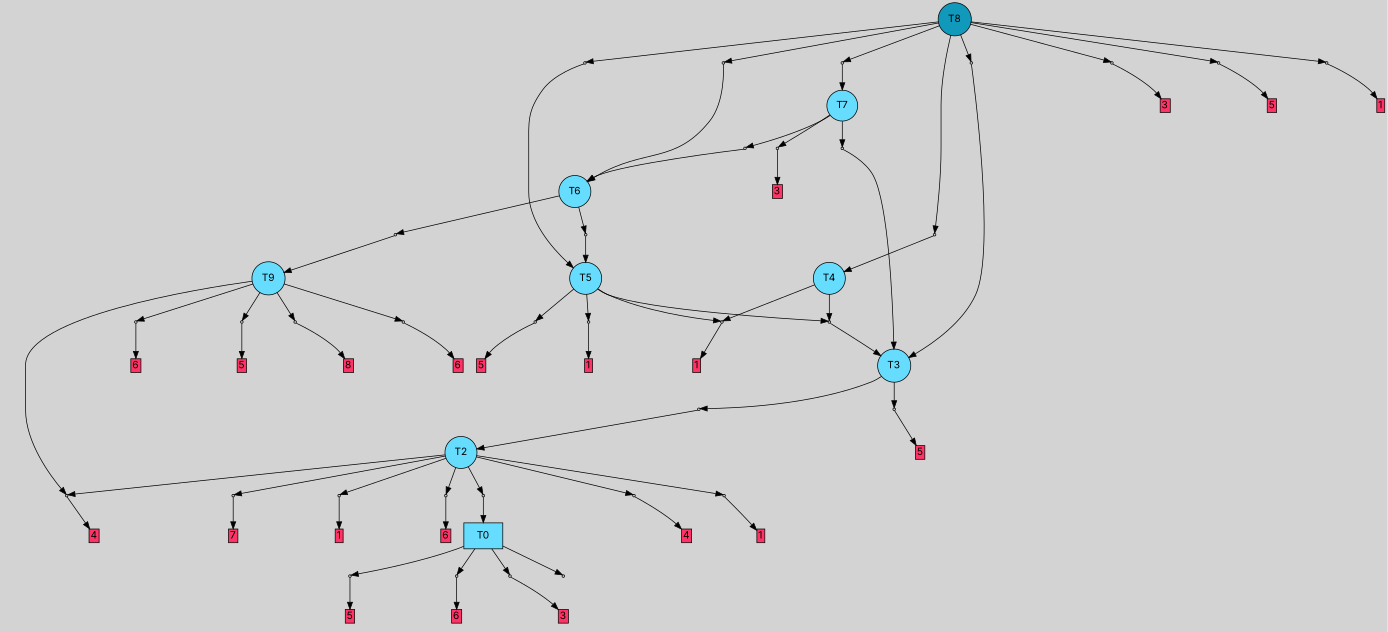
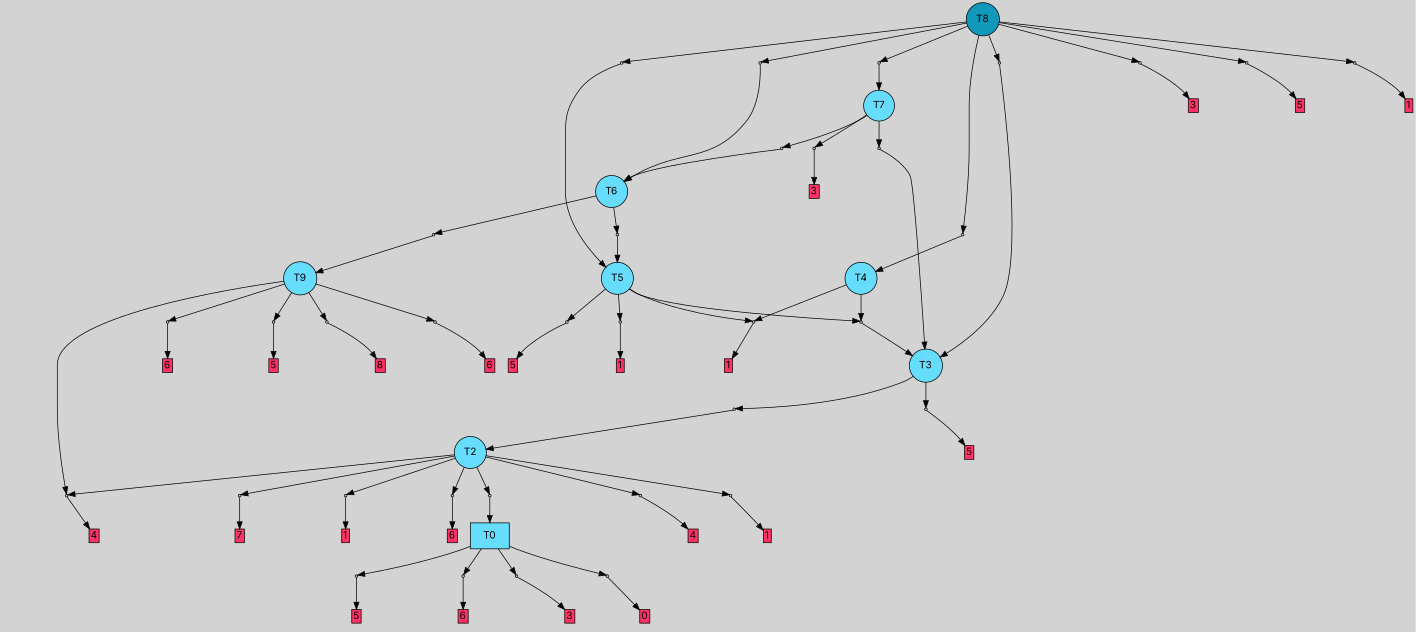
  digraph {
    bgcolor=lightgray
    fontname=Inter
    node [fontname=Inter shape=box style=filled]
    edge [fontname=Inter]
    T8 [fillcolor="#1199bb" shape=circle]
    P26 [fillcolor="#cccccc" shape=point]
    P27 [fillcolor="#cccccc" shape=point]
    P28 [fillcolor="#cccccc" shape=point]
    P29 [fillcolor="#cccccc" shape=point]
    P30 [fillcolor="#cccccc" shape=point]
    P31 [fillcolor="#cccccc" shape=point]
    P32 [fillcolor="#cccccc" shape=point]
    P33 [fillcolor="#cccccc" shape=point]
    T0 [fillcolor="#66ddff"]
    P0 [fillcolor="#cccccc" shape=point]
    P1 [fillcolor="#cccccc" shape=point]
    P2 [fillcolor="#cccccc" shape=point]
    P3 [fillcolor="#cccccc" shape=point]
    n15 [label="2|0&3|2#1|2&#92;n" style=invis]
    n16 [fillcolor="#ff3366" height=0 label=5 margin=0.03 width=0]
    n17 [label="0|0&3|1#0|7&#92;n" style=invis]
    n18 [fillcolor="#ff3366" height=0 label=6 margin=0.03 width=0]
    n19 [label="7|0&2|0#1|3&#92;n" style=invis]
    n20 [fillcolor="#ff3366" height=0 label=3 margin=0.03 width=0]
    I3 [style=invis]
+   n22 [fillcolor="#ff3366" height=0 label=0 margin=0.03 width=0]
    n23 [fillcolor="#66ddff" label=T9 shape=circle]
    P4 [fillcolor="#cccccc" shape=point]
    P5 [fillcolor="#cccccc" shape=point]
    P6 [fillcolor="#cccccc" shape=point]
    P7 [fillcolor="#cccccc" shape=point]
    P8 [fillcolor="#cccccc" shape=point]
    n29 [label="3|0&2|2#4|2&#92;n" style=invis]
    n30 [fillcolor="#ff3366" height=0 label=6 margin=0.03 width=0]
    n31 [label="2|0&3|2#1|2&#92;n" style=invis]
    n32 [fillcolor="#ff3366" height=0 label=5 margin=0.03 width=0]
    n33 [label="7|0&3|3#1|7&#92;n" style=invis]
    n34 [fillcolor="#ff3366" height=0 label=8 margin=0.03 width=0]
    n35 [label="4|0&3|5#0|4&#92;n" style=invis]
    n36 [fillcolor="#ff3366" height=0 label=6 margin=0.03 width=0]
    n37 [label="0|0&3|5#3|4&#92;n" style=invis]
    n38 [fillcolor="#ff3366" height=0 label=4 margin=0.03 width=0]
    T2 [fillcolor="#66ddff" shape=circle]
    P9 [fillcolor="#cccccc" shape=point]
    P10 [fillcolor="#cccccc" shape=point]
    P11 [fillcolor="#cccccc" shape=point]
    P12 [fillcolor="#cccccc" shape=point]
    P13 [fillcolor="#cccccc" shape=point]
    P14 [fillcolor="#cccccc" shape=point]
    n46 [label="4|0&3|0#1|3&#92;n" style=invis]
    n47 [fillcolor="#ff3366" height=0 label=6 margin=0.03 width=0]
    n48 [label="2|0&3|7#1|3&#92;n" style=invis]
    n49 [label="6|0&1|3#1|6&#92;n" style=invis]
    n50 [fillcolor="#ff3366" height=0 label=4 margin=0.03 width=0]
    I12 [style=invis]
    n52 [fillcolor="#ff3366" height=0 label=1 margin=0.03 width=0]
    n53 [label="5|0&3|6#4|5&#92;n" style=invis]
    n54 [fillcolor="#ff3366" height=0 label=7 margin=0.03 width=0]
    n55 [label="6|0&1|4#4|0&#92;n" style=invis]
    n56 [fillcolor="#ff3366" height=0 label=1 margin=0.03 width=0]
    T3 [fillcolor="#66ddff" shape=circle]
    P15 [fillcolor="#cccccc" shape=point]
    P16 [fillcolor="#cccccc" shape=point]
    n60 [label="1|0&3|1#4|1&#92;n" style=invis]
    n61 [label="2|0&3|2#1|2&#92;n" style=invis]
    n62 [fillcolor="#ff3366" height=0 label=5 margin=0.03 width=0]
    T4 [fillcolor="#66ddff" shape=circle]
    P17 [fillcolor="#cccccc" shape=point]
    P18 [fillcolor="#cccccc" shape=point]
    n66 [label="1|0&4|4#4|6&#92;n" style=invis]
    n67 [label="8|0&3|1#1|1&#92;n" style=invis]
    n68 [fillcolor="#ff3366" height=0 label=1 margin=0.03 width=0]
    T5 [fillcolor="#66ddff" shape=circle]
    P19 [fillcolor="#cccccc" shape=point]
    P20 [fillcolor="#cccccc" shape=point]
    n72 [label="2|0&3|2#4|2&#92;n" style=invis]
    n73 [fillcolor="#ff3366" height=0 label=5 margin=0.03 width=0]
    n74 [label="2|4&3|2#1|2&#92;n4|0&0|4#3|4&#92;n" style=invis]
    n75 [fillcolor="#ff3366" height=0 label=1 margin=0.03 width=0]
    T6 [fillcolor="#66ddff" shape=circle]
    P21 [fillcolor="#cccccc" shape=point]
    P22 [fillcolor="#cccccc" shape=point]
    n79 [label="1|0&1|4#4|3&#92;n" style=invis]
    n80 [label="8|0&2|4#0|4&#92;n" style=invis]
    T7 [fillcolor="#66ddff" shape=circle]
    P23 [fillcolor="#cccccc" shape=point]
    P24 [fillcolor="#cccccc" shape=point]
    P25 [fillcolor="#cccccc" shape=point]
    n85 [label="1|0&3|4#4|6&#92;n" style=invis]
    n86 [label="1|0&1|4#4|3&#92;n" style=invis]
    n87 [label="0|0&4|2#2|3&#92;n" style=invis]
    n88 [fillcolor="#ff3366" height=0 label=3 margin=0.03 width=0]
    n89 [label="1|0&1|4#4|3&#92;n" style=invis]
    n90 [label="0|0&4|2#1|3&#92;n" style=invis]
    n91 [fillcolor="#ff3366" height=0 label=3 margin=0.03 width=0]
    n92 [label="2|0&3|2#4|1&#92;n" style=invis]
    n93 [fillcolor="#ff3366" height=0 label=5 margin=0.03 width=0]
    n94 [label="2|4&3|2#1|2&#92;n4|0&0|4#4|4&#92;n" style=invis]
    n95 [fillcolor="#ff3366" height=0 label=1 margin=0.03 width=0]
    n96 [label="2|0&3|6#1|2&#92;n" style=invis]
    n97 [label="2|0&3|7#1|2&#92;n" style=invis]
    n98 [label="1|0&3|6#4|6&#92;n" style=invis]
    n99 [label="2|0&3|7#2|6&#92;n" style=invis]
    subgraph sub_1 {
      rank=same
      T8
    }
    T8 -> P26
    T8 -> P27
    T8 -> P28
    T8 -> P29
    T8 -> P30
    T8 -> P31
    T8 -> P32
    T8 -> P33
    P26 -> T6
    P26 -> n89 [style=invis]
    P27 -> n90 [style=invis]
    P27 -> n91
    P28 -> n92 [style=invis]
    P28 -> n93
    P29 -> n94 [style=invis]
    P29 -> n95
    P30 -> T7
    P30 -> n96 [style=invis]
    P31 -> T4
    P31 -> n97 [style=invis]
    P32 -> T3
    P32 -> n98 [style=invis]
    P33 -> T5
    P33 -> n99 [style=invis]
    T0 -> P0
    T0 -> P1
    T0 -> P2
    T0 -> P3
    P0 -> n15 [style=invis]
    P0 -> n16
    P1 -> n17 [style=invis]
    P1 -> n18
    P2 -> n19 [style=invis]
    P2 -> n20
    P3 -> I3 [style=invis]
+   P3 -> n22
    n23 -> P4
    n23 -> P5
    n23 -> P6
    n23 -> P7
    n23 -> P8
    P4 -> n29 [style=invis]
    P4 -> n30
    P5 -> n31 [style=invis]
    P5 -> n32
    P6 -> n33 [style=invis]
    P6 -> n34
    P7 -> n35 [style=invis]
    P7 -> n36
    P8 -> n37 [style=invis]
    P8 -> n38
    T2 -> P8
    T2 -> P9
    T2 -> P10
    T2 -> P11
    T2 -> P12
    T2 -> P13
    T2 -> P14
    P9 -> n46 [style=invis]
    P9 -> n47
    P10 -> T0
    P10 -> n48 [style=invis]
    P11 -> n49 [style=invis]
    P11 -> n50
    P12 -> I12 [style=invis]
    P12 -> n52
    P13 -> n53 [style=invis]
    P13 -> n54
    P14 -> n55 [style=invis]
    P14 -> n56
    T3 -> P15
    T3 -> P16
    P15 -> T2
    P15 -> n60 [style=invis]
    P16 -> n61 [style=invis]
    P16 -> n62
    T4 -> P17
    T4 -> P18
    P17 -> T3
    P17 -> n66 [style=invis]
    P18 -> n67 [style=invis]
    P18 -> n68
    T5 -> P17
    T5 -> P18
    T5 -> P19
    T5 -> P20
    P19 -> n72 [style=invis]
    P19 -> n73
    P20 -> n74 [style=invis]
    P20 -> n75
    T6 -> P21
    T6 -> P22
    P21 -> n23
    P21 -> n79 [style=invis]
    P22 -> T5
    P22 -> n80 [style=invis]
    T7 -> P23
    T7 -> P24
    T7 -> P25
    P23 -> T3
    P23 -> n85 [style=invis]
    P24 -> T6
    P24 -> n86 [style=invis]
    P25 -> n87 [style=invis]
    P25 -> n88
  }
